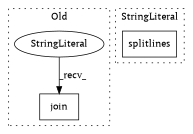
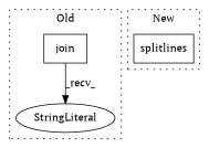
  digraph {
    fontname="PT Serif"
    node [a=32 shape=box fontname="PT Serif"]
    n1 [l="16,-5" label=join s="540,699"]
    n2 [a=45 l=2 label=StringLiteral s=537 shape=ellipse]
    n3 [l=12 label=splitlines s=797]
    subgraph cluster_1 {
      label=Old
      style=dotted
      n1
      n2
    }
    subgraph cluster_2 {
-     label=StringLiteral
+     label=New
      style=dotted
      n3
    }
-   n2 -> n1 [label=_recv_ fontname="PT Serif"]
+   n1 -> n2 [label=_recv_ fontname="PT Serif"]
  }
